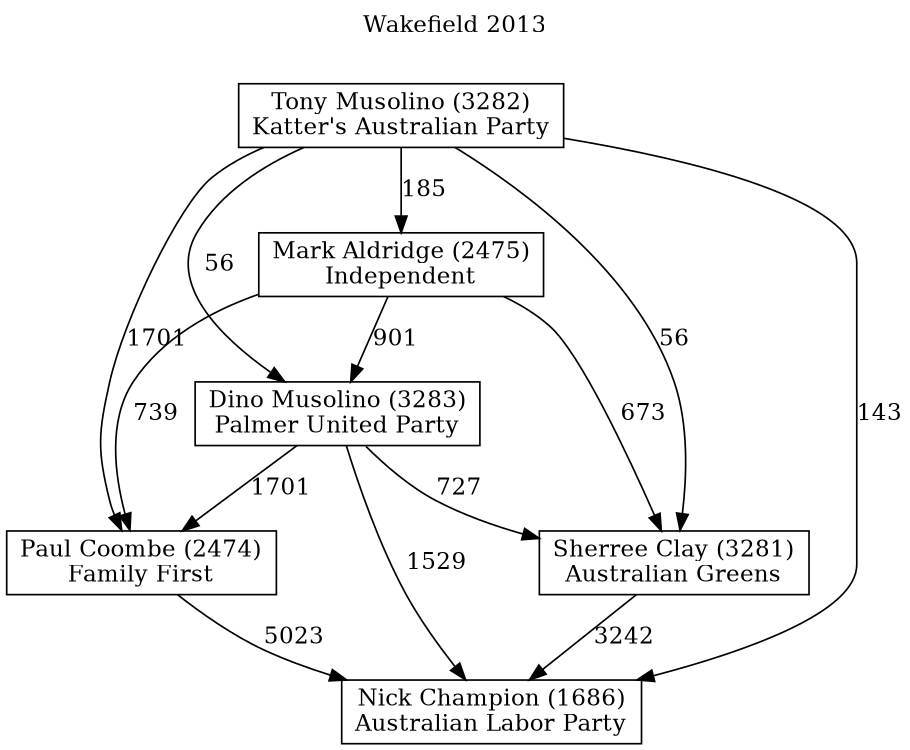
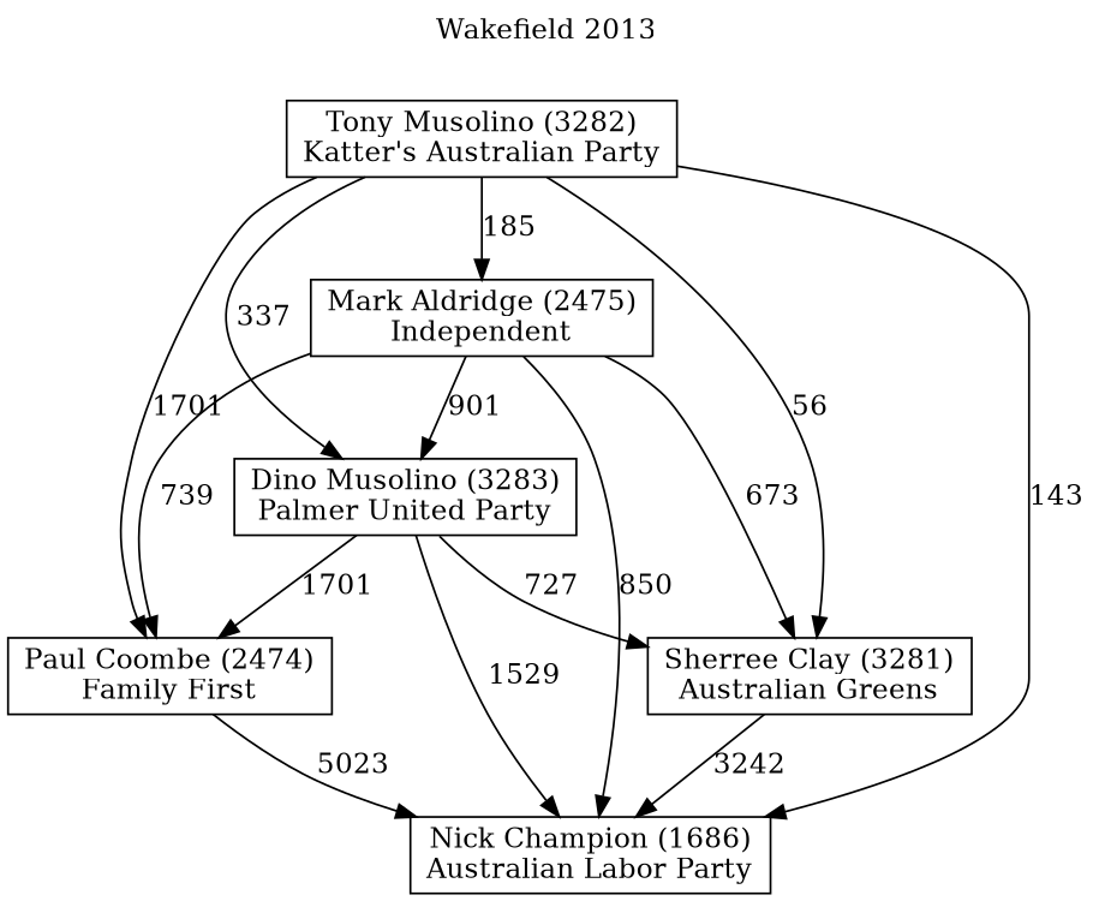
  digraph {
    label="Wakefield 2013"
    labelloc=t
    mclimit=10
    node [shape=box]
    n1 [label="Nick Champion (1686)\nAustralian Labor Party"]
    n2 [label="Paul Coombe (2474)\nFamily First"]
    n3 [label="Sherree Clay (3281)\nAustralian Greens"]
    n4 [label="Dino Musolino (3283)\nPalmer United Party"]
    n5 [label="Mark Aldridge (2475)\nIndependent"]
    n6 [label="Tony Musolino (3282)\nKatter's Australian Party"]
    n2 -> n1 [label=5023]
    n3 -> n1 [label=3242]
    n4 -> n1 [label=1529]
    n4 -> n2 [label=1701]
    n4 -> n3 [label=727]
+   n5 -> n1 [label=850]
    n5 -> n2 [label=739]
    n5 -> n3 [label=673]
    n5 -> n4 [label=901]
    n6 -> n1 [label=143]
    n6 -> n2 [label=1701]
    n6 -> n3 [label=56]
-   n6 -> n4 [label=56]
+   n6 -> n4 [label=337]
    n6 -> n5 [label=185]
  }
